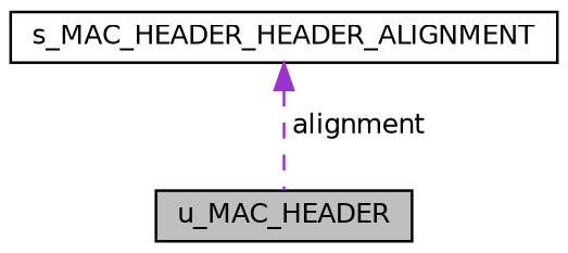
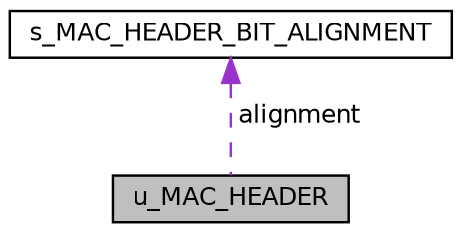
  digraph {
    node [color=black fontname=Helvetica fontsize=10 shape=record style=filled]
    n1 [fillcolor=grey75 fontcolor=black height=0.2 label=u_MAC_HEADER width=0.4]
-   n2 [fillcolor=white height=0.2 label=s_MAC_HEADER_HEADER_ALIGNMENT width=0.4]
+   n2 [fillcolor=white height=0.2 label=s_MAC_HEADER_BIT_ALIGNMENT width=0.4]
    n2 -> n1 [color=darkorchid3 dir=back fontname=Helvetica fontsize=10 label=" alignment" labelfontname=Helvetica labelfontsize=10 style=dashed]
  }
